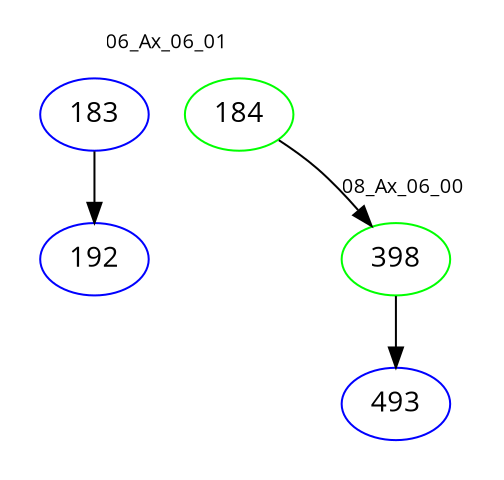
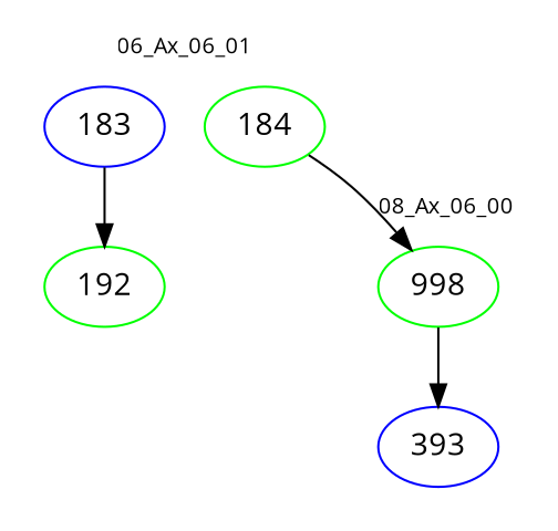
  digraph {
    fontname="Open Sans"
    node [color=blue fontname="Open Sans"]
    edge [color=black fontname="Open Sans"]
-   n1 [color=green label=398]
-   n2 [label=493]
+   n1 [color=green label=998]
+   n2 [label=393]
    n3 [color=green label=184]
    n4 [label=183]
-   n5 [label=192]
+   n5 [color=green label=192]
    subgraph cluster_1 {
      color=white
      fontsize=10
      label="08_Ax_06_00"
      n1
      n2
    }
    subgraph cluster_2 {
      color=white
      fontsize=10
      label="06_Ax_06_01"
      n3
      n4
      n5
    }
    n1 -> n2
    n3 -> n1
    n4 -> n5
  }
